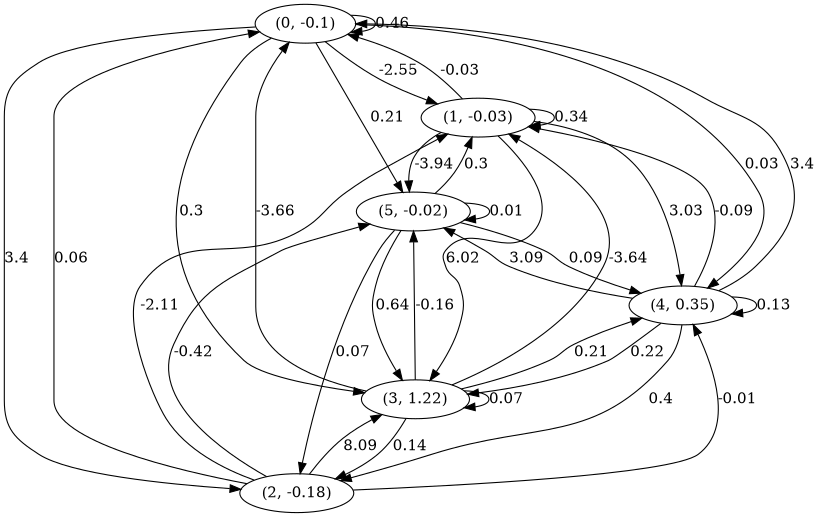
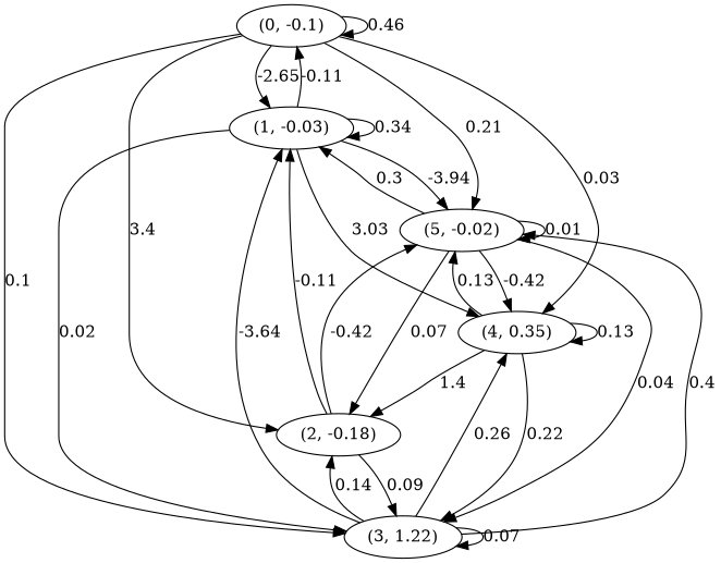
  digraph {
    n1 [label="(0, -0.1)"]
    n2 [label="(1, -0.03)"]
    n3 [label="(2, -0.18)"]
    n4 [label="(3, 1.22)"]
    n5 [label="(4, 0.35)"]
    n6 [label="(5, -0.02)"]
    n1 -> n1 [label=0.46]
-   n1 -> n2 [label=-2.55]
+   n1 -> n2 [label=-2.65]
    n1 -> n3 [label=3.4]
-   n1 -> n4 [label=0.3]
+   n1 -> n4 [label=0.1]
    n1 -> n5 [label=0.03]
    n1 -> n6 [label=0.21]
-   n2 -> n1 [label=-0.03]
+   n2 -> n1 [label=-0.11]
    n2 -> n2 [label=0.34]
-   n2 -> n4 [label=6.02]
+   n2 -> n4 [label=0.02]
    n2 -> n5 [label=3.03]
    n2 -> n6 [label=-3.94]
-   n3 -> n1 [label=0.06]
-   n3 -> n2 [label=-2.11]
-   n3 -> n4 [label=8.09]
-   n3 -> n5 [label=-0.01]
+   n3 -> n2 [label=-0.11]
+   n3 -> n4 [label=0.09]
    n3 -> n6 [label=-0.42]
-   n4 -> n1 [label=-3.66]
    n4 -> n2 [label=-3.64]
    n4 -> n3 [label=0.14]
    n4 -> n4 [label=0.07]
-   n4 -> n5 [label=0.21]
-   n4 -> n6 [label=-0.16]
-   n5 -> n1 [label=3.4]
-   n5 -> n2 [label=-0.09]
-   n5 -> n3 [label=0.4]
+   n4 -> n5 [label=0.26]
+   n4 -> n6 [label=0.4]
+   n5 -> n3 [label=1.4]
    n5 -> n4 [label=0.22]
    n5 -> n5 [label=0.13]
-   n5 -> n6 [label=3.09]
+   n5 -> n6 [label=0.13]
    n6 -> n2 [label=0.3]
    n6 -> n3 [label=0.07]
-   n6 -> n4 [label=0.64]
-   n6 -> n5 [label=0.09]
+   n6 -> n4 [label=0.04]
+   n6 -> n5 [label=-0.42]
    n6 -> n6 [label=0.01]
  }
